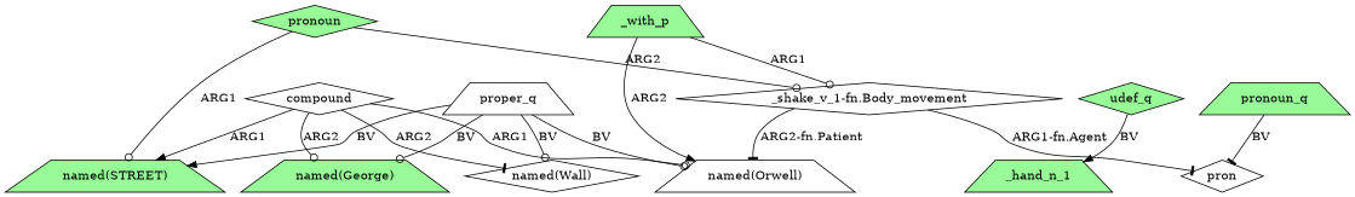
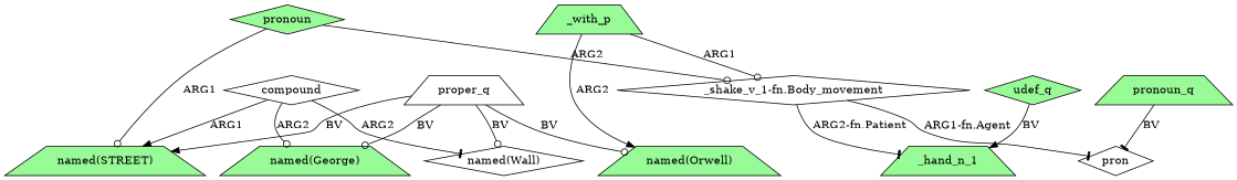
  digraph {
    node [fillcolor=palegreen shape=trapezium style=filled]
    edge [arrowhead=odot]
    compound [fillcolor=white shape=diamond]
    "named(Wall)" [fillcolor=white shape=diamond]
    "named(STREET)"
    "named(George)"
-   "named(Orwell)" [fillcolor=white]
+   "named(Orwell)"
    n6 [label=pronoun shape=diamond]
    "_shake_v_1-fn.Body_movement" [fillcolor=white shape=diamond]
    pron [fillcolor=white shape=diamond]
    _hand_n_1
    udef_q [shape=diamond]
    _with_p
    proper_q [fillcolor=white]
    pronoun_q
    compound -> "named(Wall)" [arrowhead=tee label=ARG2]
    compound -> "named(STREET)" [arrowhead=normal label=ARG1]
    compound -> "named(George)" [label=ARG2]
-   compound -> "named(Orwell)" [label=ARG1]
    n6 -> "named(STREET)" [label=ARG1]
    n6 -> "_shake_v_1-fn.Body_movement" [label=ARG2]
    "_shake_v_1-fn.Body_movement" -> pron [arrowhead=tee label="ARG1-fn.Agent"]
-   "_shake_v_1-fn.Body_movement" -> "named(Orwell)" [arrowhead=tee label="ARG2-fn.Patient"]
+   "_shake_v_1-fn.Body_movement" -> _hand_n_1 [arrowhead=tee label="ARG2-fn.Patient"]
    udef_q -> _hand_n_1 [arrowhead=normal label=BV]
    _with_p -> "named(Orwell)" [arrowhead=normal label=ARG2]
    _with_p -> "_shake_v_1-fn.Body_movement" [label=ARG1]
    proper_q -> "named(Wall)" [label=BV]
    proper_q -> "named(STREET)" [arrowhead=normal label=BV]
    proper_q -> "named(George)" [label=BV]
    proper_q -> "named(Orwell)" [label=BV]
    pronoun_q -> pron [arrowhead=tee label=BV]
  }
